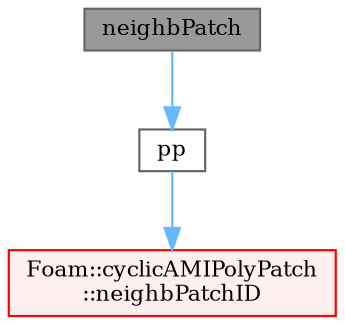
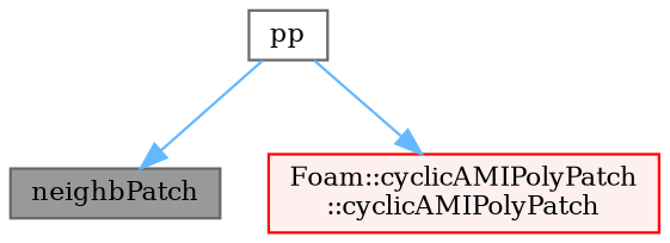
  digraph {
    fontname="DejaVu Serif"
    rankdir=TB
    node [fontname="DejaVu Serif" fontsize=10 shape=box style=filled]
    edge [color=steelblue1 fontname="DejaVu Serif" fontsize=10 labelfontname=Helvetica labelfontsize=10 style=solid]
    n1 [color=gray40 fillcolor=grey60 fontcolor=black height=0.2 label=neighbPatch width=0.4]
    n2 [color=grey40 fillcolor=white height=0.2 label=pp width=0.4]
-   n3 [color=red fillcolor="#FFF0F0" height=0.2 label="Foam::cyclicAMIPolyPatch\l::neighbPatchID" width=0.4]
-   n1 -> n2
+   n3 [color=red fillcolor="#FFF0F0" height=0.2 label="Foam::cyclicAMIPolyPatch\l::cyclicAMIPolyPatch" width=0.4]
+   n2 -> n1
    n2 -> n3
  }
